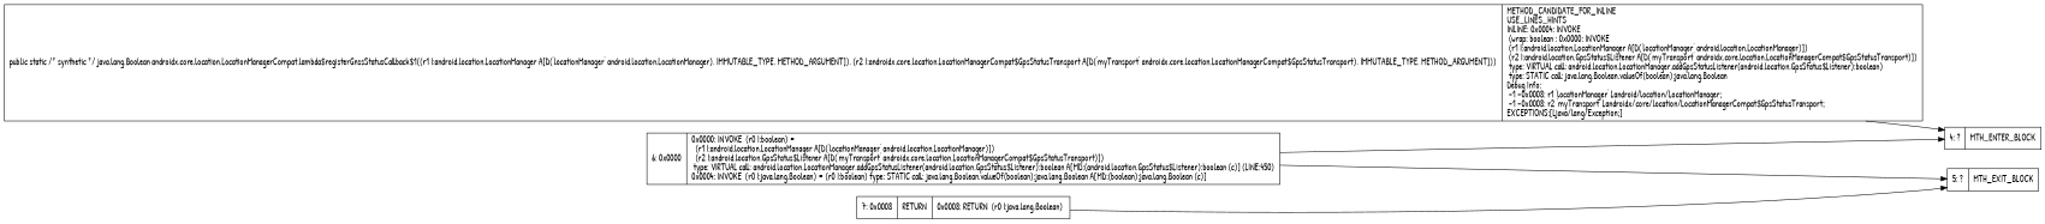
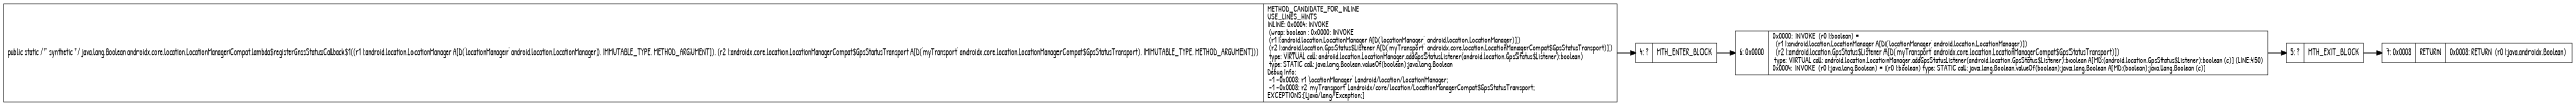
  digraph {
    fontname="Patrick Hand"
    rankdir=LR
    node [fontname="Patrick Hand" shape=record]
    edge [fontname="Patrick Hand"]
    n1 [label="{4\:\ ?|MTH_ENTER_BLOCK\l}"]
    n2 [label="{6\:\ 0x0000|0x0000: INVOKE  (r0 I:boolean) = \l  (r1 I:android.location.LocationManager A[D('locationManager' android.location.LocationManager)])\l  (r2 I:android.location.GpsStatus$Listener A[D('myTransport' androidx.core.location.LocationManagerCompat$GpsStatusTransport)])\l type: VIRTUAL call: android.location.LocationManager.addGpsStatusListener(android.location.GpsStatus$Listener):boolean A[MD:(android.location.GpsStatus$Listener):boolean (c)] (LINE:450)\l0x0004: INVOKE  (r0 I:java.lang.Boolean) = (r0 I:boolean) type: STATIC call: java.lang.Boolean.valueOf(boolean):java.lang.Boolean A[MD:(boolean):java.lang.Boolean (c)]\l}"]
    n3 [label="{5\:\ ?|MTH_EXIT_BLOCK\l}"]
-   n4 [label="{7\:\ 0x0008|RETURN\l|0x0008: RETURN  (r0 I:java.lang.Boolean) \l}"]
+   n4 [label="{7\:\ 0x0008|RETURN\l|0x0008: RETURN  (r0 I:java.androidx.Boolean) \l}"]
    n5 [label="{public static \/* synthetic *\/ java.lang.Boolean androidx.core.location.LocationManagerCompat.lambda$registerGnssStatusCallback$1((r1 I:android.location.LocationManager A[D('locationManager' android.location.LocationManager), IMMUTABLE_TYPE, METHOD_ARGUMENT]), (r2 I:androidx.core.location.LocationManagerCompat$GpsStatusTransport A[D('myTransport' androidx.core.location.LocationManagerCompat$GpsStatusTransport), IMMUTABLE_TYPE, METHOD_ARGUMENT]))  | METHOD_CANDIDATE_FOR_INLINE\lUSE_LINES_HINTS\lINLINE: 0x0004: INVOKE  \l  (wrap: boolean : 0x0000: INVOKE  \l  (r1 I:android.location.LocationManager A[D('locationManager' android.location.LocationManager)])\l  (r2 I:android.location.GpsStatus$Listener A[D('myTransport' androidx.core.location.LocationManagerCompat$GpsStatusTransport)])\l type: VIRTUAL call: android.location.LocationManager.addGpsStatusListener(android.location.GpsStatus$Listener):boolean)\l type: STATIC call: java.lang.Boolean.valueOf(boolean):java.lang.Boolean\lDebug Info:\l  \-1 \-0x0008: r1 'locationManager' Landroid\/location\/LocationManager;\l  \-1 \-0x0008: r2 'myTransport' Landroidx\/core\/location\/LocationManagerCompat$GpsStatusTransport;\lEXCEPTIONS:[Ljava\/lang\/Exception;]\l}"]
-   n2 -> n1
+   n1 -> n2
    n2 -> n3
-   n4 -> n3
+   n3 -> n4
    n5 -> n1
  }
